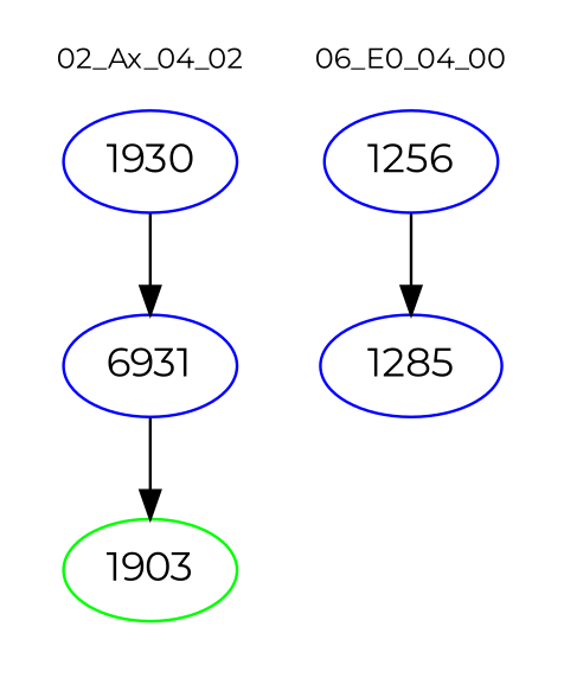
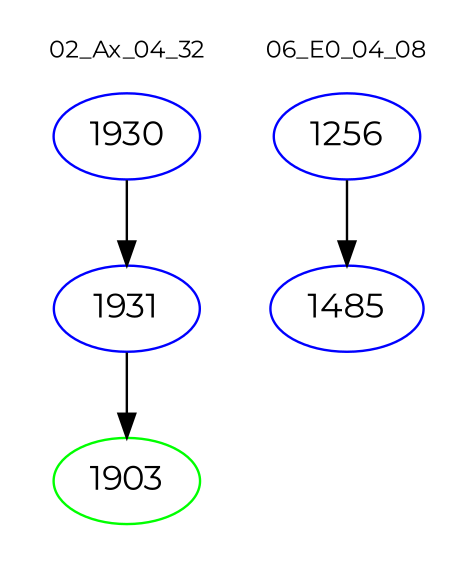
  digraph {
    fontname=Montserrat
    node [color=blue fontname=Montserrat]
    edge [color=black fontname=Montserrat]
    n1 [label=1930]
    n2 [color=green label=1903]
-   n3 [label=6931]
+   n3 [label=1931]
    n4 [label=1256]
-   n5 [label=1285]
+   n5 [label=1485]
    subgraph cluster_1 {
      color=white
      fontsize=10
-     label="02_Ax_04_02"
+     label="02_Ax_04_32"
      n1
      n2
      n3
    }
    subgraph cluster_2 {
      color=white
      fontsize=10
-     label="06_E0_04_00"
+     label="06_E0_04_08"
      n4
      n5
    }
    n1 -> n3
    n3 -> n2
    n4 -> n5
  }
